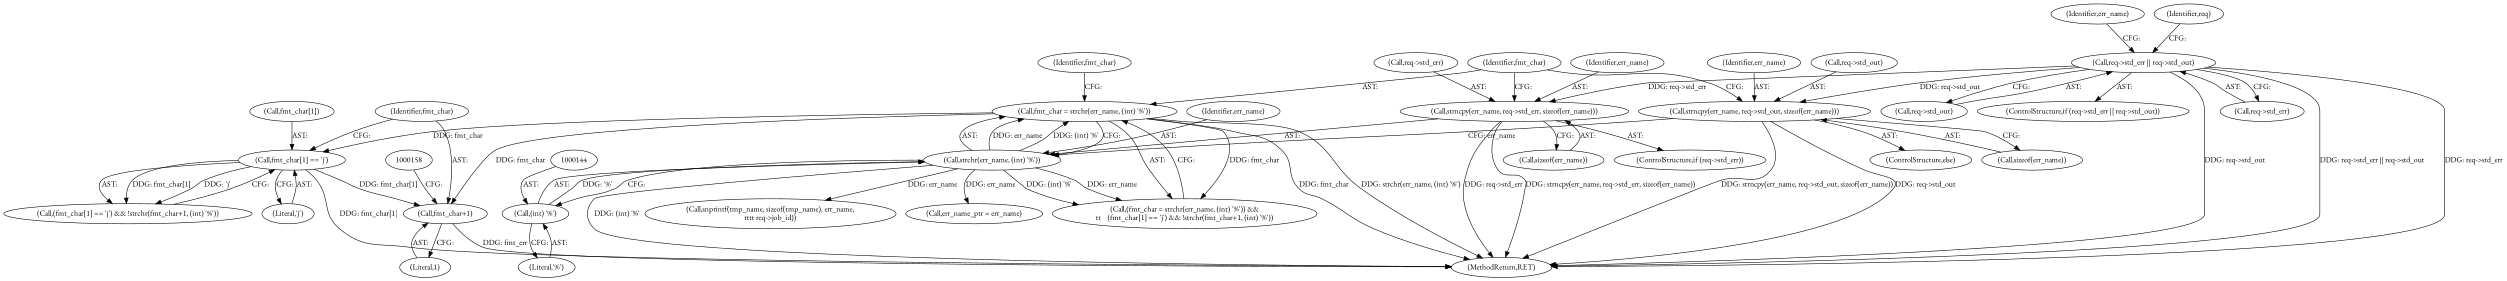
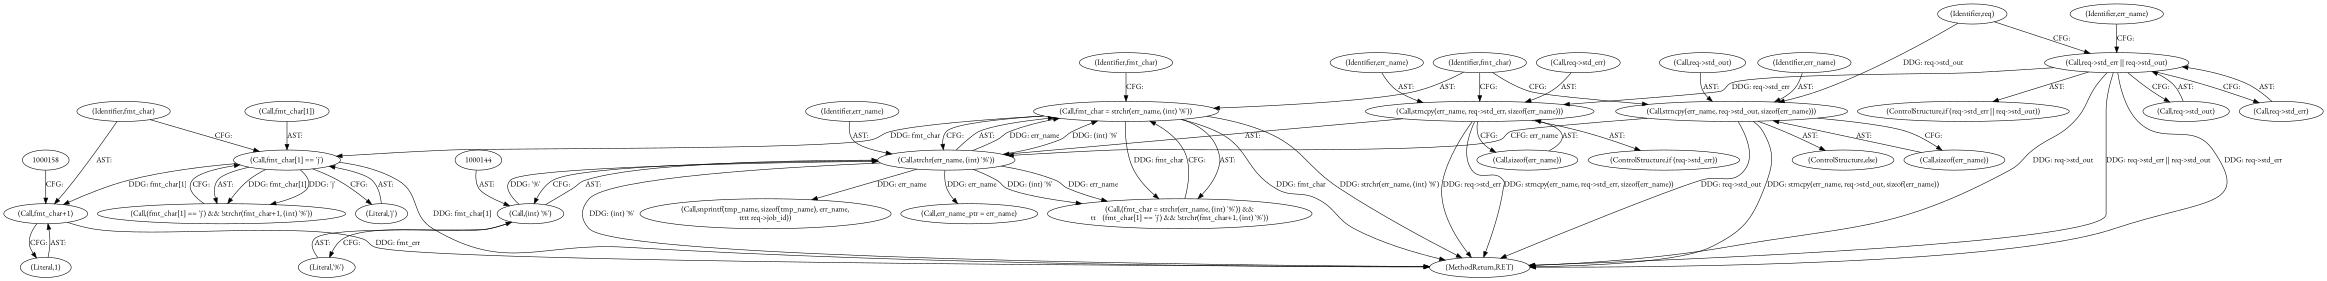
  digraph {
    fontname="EB Garamond"
    node [fontname="EB Garamond"]
    edge [fontname="EB Garamond"]
    n1 [label="(Call,fmt_char+1)"]
    n2 [label="(Literal,1)"]
    n3 [label="(MethodReturn,RET)"]
    n4 [label="(Call,fmt_char = strchr(err_name, (int) '%'))"]
    n5 [label="(Call,strchr(err_name, (int) '%'))"]
    n6 [label="(Call,fmt_char[1] == 'j')"]
    n7 [label="(Call,(fmt_char = strchr(err_name, (int) '%')) &&\n\t\t    (fmt_char[1] == 'j') && !strchr(fmt_char+1, (int) '%'))"]
    n8 [label="(Call,(int) '%')"]
    n9 [label="(Call,snprintf(tmp_name, sizeof(tmp_name), err_name,\n\t\t\t\t req->job_id))"]
    n10 [label="(Call,err_name_ptr = err_name)"]
    n11 [label="(Call,(fmt_char[1] == 'j') && !strchr(fmt_char+1, (int) '%'))"]
    n12 [label="(Literal,'j')"]
    n13 [label="(Literal,'%')"]
    n14 [label="(Call,strncpy(err_name, req->std_err, sizeof(err_name)))"]
    n15 [label="(ControlStructure,if (req->std_err))"]
    n16 [label="(Call,sizeof(err_name))"]
    n17 [label="(Call,req->std_err || req->std_out)"]
    n18 [label="(Call,strncpy(err_name, req->std_out, sizeof(err_name)))"]
    n19 [label="(Call,req->std_out)"]
    n20 [label="(Call,req->std_err)"]
    n21 [label="(ControlStructure,if (req->std_err || req->std_out))"]
    n22 [label="(ControlStructure,else)"]
    n23 [label="(Call,sizeof(err_name))"]
    n24 [label="(Call,fmt_char[1])"]
    n25 [label="(Identifier,fmt_char)"]
    n26 [label="(Call,req->std_err)"]
    n27 [label="(Identifier,err_name)"]
    n28 [label="(Identifier,fmt_char)"]
    n29 [label="(Identifier,err_name)"]
    n30 [label="(Identifier,err_name)"]
    n31 [label="(Identifier,fmt_char)"]
    n32 [label="(Identifier,err_name)"]
    n33 [label="(Call,req->std_out)"]
    n34 [label="(Identifier,req)"]
    1000158
    1000144
    n1 -> n2 [label="CFG: "]
    n1 -> n3 [label="DDG: fmt_err"]
    n2 -> n1 [label="AST: "]
-   n4 -> n1 [label="DDG: fmt_char"]
    n4 -> n3 [label="DDG: strchr(err_name, (int) '%')"]
    n4 -> n3 [label="DDG: fmt_char"]
    n4 -> n5 [label="CFG: "]
    n4 -> n6 [label="DDG: fmt_char"]
    n4 -> n7 [label="AST: "]
    n4 -> n7 [label="DDG: fmt_char"]
    n5 -> n3 [label="DDG: (int) '%'"]
    n5 -> n4 [label="AST: "]
    n5 -> n4 [label="DDG: err_name"]
    n5 -> n4 [label="DDG: (int) '%'"]
    n5 -> n7 [label="DDG: err_name"]
    n5 -> n7 [label="DDG: (int) '%'"]
    n5 -> n8 [label="CFG: "]
    n5 -> n9 [label="DDG: err_name"]
    n5 -> n10 [label="DDG: err_name"]
    n6 -> n1 [label="DDG: fmt_char[1]"]
    n6 -> n3 [label="DDG: fmt_char[1]"]
    n6 -> n11 [label="AST: "]
    n6 -> n11 [label="DDG: fmt_char[1]"]
    n6 -> n11 [label="DDG: 'j'"]
    n6 -> n12 [label="CFG: "]
    n7 -> n4 [label="CFG: "]
    n8 -> n5 [label="AST: "]
    n8 -> n5 [label="DDG: '%'"]
    n8 -> n13 [label="CFG: "]
    n11 -> n6 [label="CFG: "]
    n12 -> n6 [label="AST: "]
    n13 -> n8 [label="AST: "]
    n14 -> n3 [label="DDG: strncpy(err_name, req->std_err, sizeof(err_name))"]
    n14 -> n3 [label="DDG: req->std_err"]
    n14 -> n5 [label="AST: "]
    n14 -> n15 [label="AST: "]
    n14 -> n16 [label="CFG: "]
    n16 -> n14 [label="AST: "]
    n17 -> n3 [label="DDG: req->std_out"]
    n17 -> n3 [label="DDG: req->std_err || req->std_out"]
    n17 -> n3 [label="DDG: req->std_err"]
    n17 -> n14 [label="DDG: req->std_err"]
-   n17 -> n18 [label="DDG: req->std_out"]
+   n34 -> n18 [label="DDG: req->std_out"]
    n17 -> n19 [label="CFG: "]
    n17 -> n20 [label="CFG: "]
    n17 -> n21 [label="AST: "]
    n18 -> n3 [label="DDG: strncpy(err_name, req->std_out, sizeof(err_name))"]
    n18 -> n3 [label="DDG: req->std_out"]
    n18 -> n5 [label="CFG: err_name"]
    n18 -> n22 [label="AST: "]
    n18 -> n23 [label="CFG: "]
    n19 -> n17 [label="AST: "]
    n20 -> n17 [label="AST: "]
    n23 -> n18 [label="AST: "]
    n24 -> n6 [label="AST: "]
    n25 -> n4 [label="AST: "]
    n25 -> n14 [label="CFG: "]
    n25 -> n18 [label="CFG: "]
    n26 -> n14 [label="AST: "]
    n27 -> n18 [label="AST: "]
    n28 -> n4 [label="CFG: "]
    n29 -> n5 [label="AST: "]
    n30 -> n14 [label="AST: "]
    n31 -> n1 [label="AST: "]
    n31 -> n6 [label="CFG: "]
    n32 -> n17 [label="CFG: "]
    n33 -> n18 [label="AST: "]
    n34 -> n17 [label="CFG: "]
    1000158 -> n1 [label="CFG: "]
    1000144 -> n8 [label="AST: "]
  }
